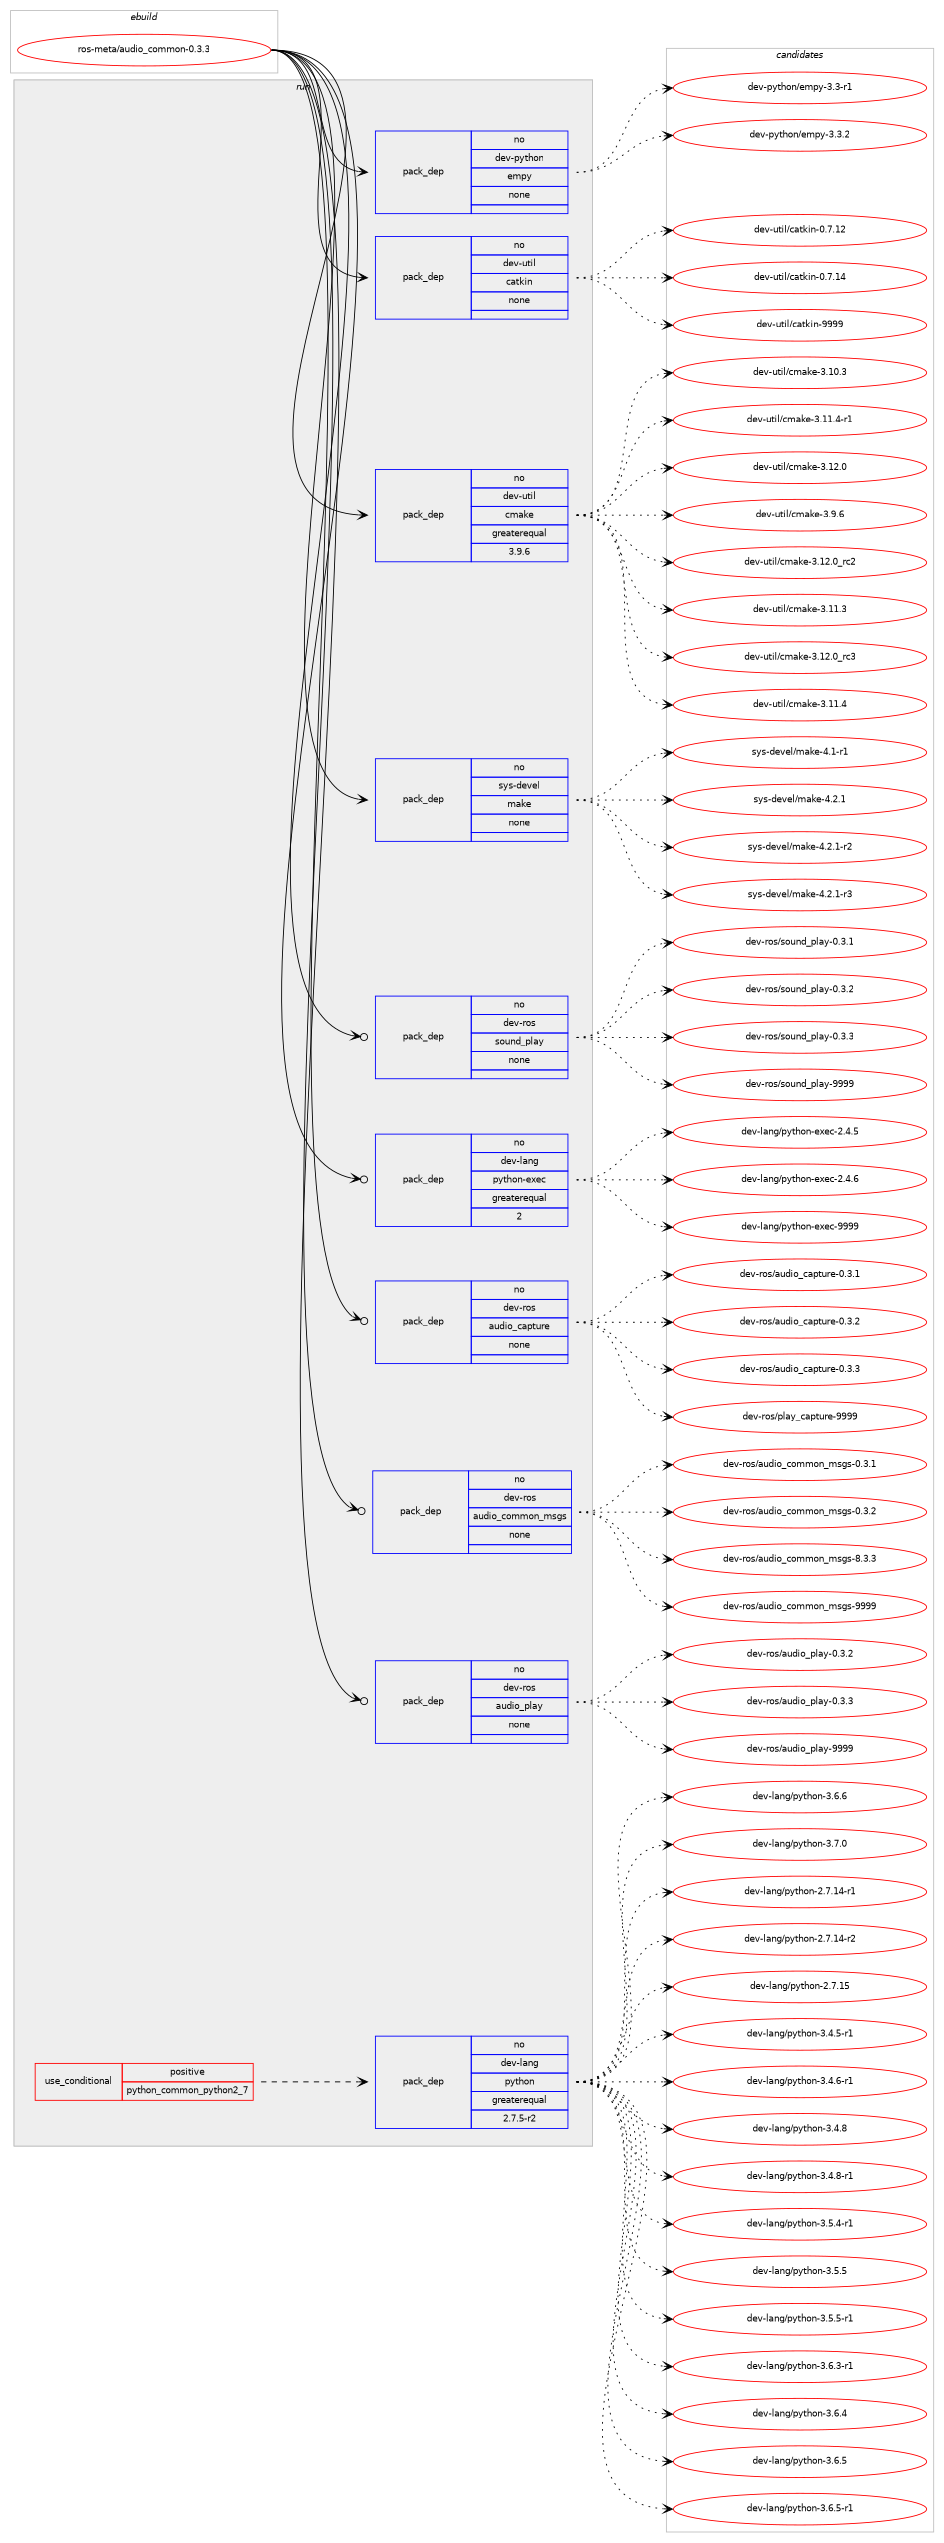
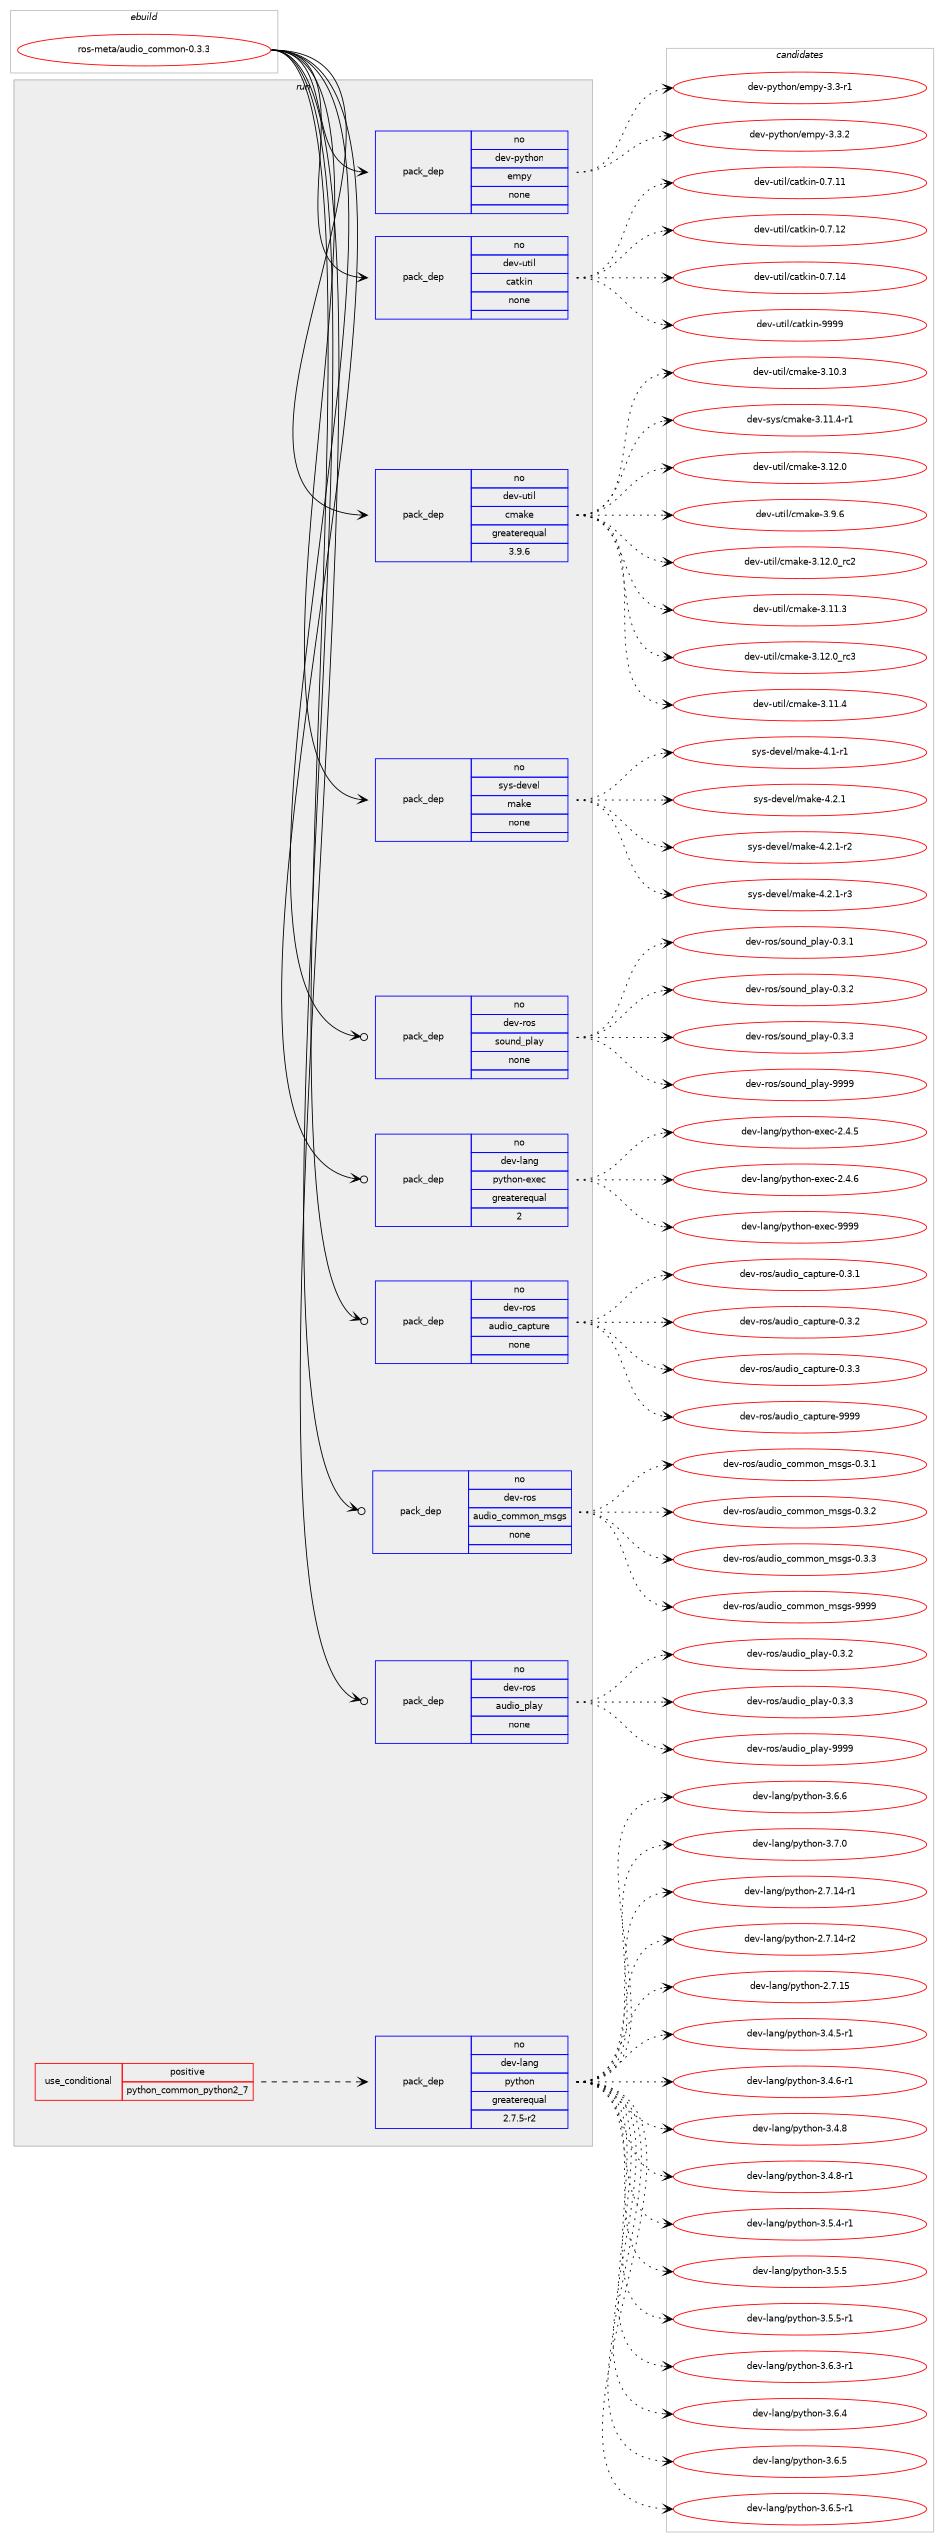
  digraph {
    compound=true
    concentrate=true
    fontname=Helvetica
    fontsize=10
    newrank=true
    rankdir=LR
    ranksep=1.5
    node [color=red fontname=Helvetica fontsize=10]
    edge [arrowhead=vee headport=w style=dotted tailport=e weight=100]
    n1 [label="ros-meta/audio_common-0.3.3" width=4]
    n2 [color=blue label=<<TABLE BORDER="0" CELLBORDER="1" CELLSPACING="0" CELLPADDING="4" WIDTH="220"><TR><TD ROWSPAN="6" CELLPADDING="30">pack_dep</TD></TR><TR><TD WIDTH="110">no</TD></TR><TR><TD>dev-python</TD></TR><TR><TD>empy</TD></TR><TR><TD>none</TD></TR><TR><TD></TD></TR></TABLE>> shape=none]
    n3 [color=blue label=<<TABLE BORDER="0" CELLBORDER="1" CELLSPACING="0" CELLPADDING="4" WIDTH="220"><TR><TD ROWSPAN="6" CELLPADDING="30">pack_dep</TD></TR><TR><TD WIDTH="110">no</TD></TR><TR><TD>dev-util</TD></TR><TR><TD>catkin</TD></TR><TR><TD>none</TD></TR><TR><TD></TD></TR></TABLE>> shape=none]
    n4 [color=blue label=<<TABLE BORDER="0" CELLBORDER="1" CELLSPACING="0" CELLPADDING="4" WIDTH="220"><TR><TD ROWSPAN="6" CELLPADDING="30">pack_dep</TD></TR><TR><TD WIDTH="110">no</TD></TR><TR><TD>dev-util</TD></TR><TR><TD>cmake</TD></TR><TR><TD>greaterequal</TD></TR><TR><TD>3.9.6</TD></TR></TABLE>> shape=none]
    n5 [color=blue label=<<TABLE BORDER="0" CELLBORDER="1" CELLSPACING="0" CELLPADDING="4" WIDTH="220"><TR><TD ROWSPAN="6" CELLPADDING="30">pack_dep</TD></TR><TR><TD WIDTH="110">no</TD></TR><TR><TD>sys-devel</TD></TR><TR><TD>make</TD></TR><TR><TD>none</TD></TR><TR><TD></TD></TR></TABLE>> shape=none]
    n6 [color=blue label=<<TABLE BORDER="0" CELLBORDER="1" CELLSPACING="0" CELLPADDING="4" WIDTH="220"><TR><TD ROWSPAN="6" CELLPADDING="30">pack_dep</TD></TR><TR><TD WIDTH="110">no</TD></TR><TR><TD>dev-lang</TD></TR><TR><TD>python</TD></TR><TR><TD>greaterequal</TD></TR><TR><TD>2.7.5-r2</TD></TR></TABLE>> shape=none]
    n7 [label=<<TABLE BORDER="0" CELLBORDER="1" CELLSPACING="0" CELLPADDING="4"><TR><TD ROWSPAN="3" CELLPADDING="10">use_conditional</TD></TR><TR><TD>positive</TD></TR><TR><TD>python_common_python2_7</TD></TR></TABLE>> shape=none]
    n8 [color=blue label=<<TABLE BORDER="0" CELLBORDER="1" CELLSPACING="0" CELLPADDING="4" WIDTH="220"><TR><TD ROWSPAN="6" CELLPADDING="30">pack_dep</TD></TR><TR><TD WIDTH="110">no</TD></TR><TR><TD>dev-lang</TD></TR><TR><TD>python-exec</TD></TR><TR><TD>greaterequal</TD></TR><TR><TD>2</TD></TR></TABLE>> shape=none]
    n9 [color=blue label=<<TABLE BORDER="0" CELLBORDER="1" CELLSPACING="0" CELLPADDING="4" WIDTH="220"><TR><TD ROWSPAN="6" CELLPADDING="30">pack_dep</TD></TR><TR><TD WIDTH="110">no</TD></TR><TR><TD>dev-ros</TD></TR><TR><TD>audio_capture</TD></TR><TR><TD>none</TD></TR><TR><TD></TD></TR></TABLE>> shape=none]
    n10 [color=blue label=<<TABLE BORDER="0" CELLBORDER="1" CELLSPACING="0" CELLPADDING="4" WIDTH="220"><TR><TD ROWSPAN="6" CELLPADDING="30">pack_dep</TD></TR><TR><TD WIDTH="110">no</TD></TR><TR><TD>dev-ros</TD></TR><TR><TD>audio_common_msgs</TD></TR><TR><TD>none</TD></TR><TR><TD></TD></TR></TABLE>> shape=none]
    n11 [color=blue label=<<TABLE BORDER="0" CELLBORDER="1" CELLSPACING="0" CELLPADDING="4" WIDTH="220"><TR><TD ROWSPAN="6" CELLPADDING="30">pack_dep</TD></TR><TR><TD WIDTH="110">no</TD></TR><TR><TD>dev-ros</TD></TR><TR><TD>audio_play</TD></TR><TR><TD>none</TD></TR><TR><TD></TD></TR></TABLE>> shape=none]
    n12 [color=blue label=<<TABLE BORDER="0" CELLBORDER="1" CELLSPACING="0" CELLPADDING="4" WIDTH="220"><TR><TD ROWSPAN="6" CELLPADDING="30">pack_dep</TD></TR><TR><TD WIDTH="110">no</TD></TR><TR><TD>dev-ros</TD></TR><TR><TD>sound_play</TD></TR><TR><TD>none</TD></TR><TR><TD></TD></TR></TABLE>> shape=none]
    n13 [label="dev-python/empy-3.3-r1" width=4]
    n14 [label="dev-python/empy-3.3.2" width=4]
+   n15 [label="dev-util/catkin-0.7.11" width=4]
    n16 [label="dev-util/catkin-0.7.12" width=4]
    n17 [label="dev-util/catkin-0.7.14" width=4]
    n18 [label="dev-util/catkin-9999" width=4]
    n19 [label="dev-util/cmake-3.12.0_rc2" width=4]
    n20 [label="dev-util/cmake-3.11.3" width=4]
    n21 [label="dev-util/cmake-3.12.0_rc3" width=4]
    n22 [label="dev-util/cmake-3.11.4" width=4]
    n23 [label="dev-util/cmake-3.10.3" width=4]
-   n24 [label="dev-util/cmake-3.11.4-r1" width=4]
+   n24 [label="dev-sys/cmake-3.11.4-r1" width=4]
    n25 [label="dev-util/cmake-3.12.0" width=4]
    n26 [label="dev-util/cmake-3.9.6" width=4]
    n27 [label="sys-devel/make-4.1-r1" width=4]
    n28 [label="sys-devel/make-4.2.1" width=4]
    n29 [label="sys-devel/make-4.2.1-r2" width=4]
    n30 [label="sys-devel/make-4.2.1-r3" width=4]
    n31 [label="dev-lang/python-2.7.14-r1" width=4]
    n32 [label="dev-lang/python-2.7.14-r2" width=4]
    n33 [label="dev-lang/python-2.7.15" width=4]
    n34 [label="dev-lang/python-3.4.5-r1" width=4]
    n35 [label="dev-lang/python-3.4.6-r1" width=4]
    n36 [label="dev-lang/python-3.4.8" width=4]
    n37 [label="dev-lang/python-3.4.8-r1" width=4]
    n38 [label="dev-lang/python-3.5.4-r1" width=4]
    n39 [label="dev-lang/python-3.5.5" width=4]
    n40 [label="dev-lang/python-3.5.5-r1" width=4]
    n41 [label="dev-lang/python-3.6.3-r1" width=4]
    n42 [label="dev-lang/python-3.6.4" width=4]
    n43 [label="dev-lang/python-3.6.5" width=4]
    n44 [label="dev-lang/python-3.6.5-r1" width=4]
    n45 [label="dev-lang/python-3.6.6" width=4]
    n46 [label="dev-lang/python-3.7.0" width=4]
    n47 [label="dev-lang/python-exec-2.4.5" width=4]
    n48 [label="dev-lang/python-exec-2.4.6" width=4]
    n49 [label="dev-lang/python-exec-9999" width=4]
    n50 [label="dev-ros/audio_capture-0.3.1" width=4]
    n51 [label="dev-ros/audio_capture-0.3.2" width=4]
    n52 [label="dev-ros/audio_capture-0.3.3" width=4]
-   n53 [label="dev-ros/play_capture-9999" width=4]
+   n53 [label="dev-ros/audio_capture-9999" width=4]
    n54 [label="dev-ros/audio_common_msgs-0.3.1" width=4]
    n55 [label="dev-ros/audio_common_msgs-0.3.2" width=4]
-   n56 [label="dev-ros/audio_common_msgs-8.3.3" width=4]
+   n56 [label="dev-ros/audio_common_msgs-0.3.3" width=4]
    n57 [label="dev-ros/audio_common_msgs-9999" width=4]
    n58 [label="dev-ros/audio_play-0.3.2" width=4]
    n59 [label="dev-ros/audio_play-0.3.3" width=4]
    n60 [label="dev-ros/audio_play-9999" width=4]
    n61 [label="dev-ros/sound_play-0.3.1" width=4]
    n62 [label="dev-ros/sound_play-0.3.2" width=4]
    n63 [label="dev-ros/sound_play-0.3.3" width=4]
    n64 [label="dev-ros/sound_play-9999" width=4]
    subgraph cluster_1 {
      color=gray
      label=<<i>ebuild</i>>
      rank=same
      n1
    }
    subgraph cluster_2 {
      color=gray
      label=<<i>dependencies</i>>
      subgraph cluster_3 {
        color=gray
        fillcolor="#eeeeee"
        label=<<i>compile</i>>
        style=filled
        subgraph sub_4 {
          color=gray
          fillcolor="#eeeeee"
          label=<<i>compile</i>>
          style=filled
          n2
        }
        subgraph sub_5 {
          color=gray
          fillcolor="#eeeeee"
          label=<<i>compile</i>>
          style=filled
          n3
        }
        subgraph sub_6 {
          color=gray
          fillcolor="#eeeeee"
          label=<<i>compile</i>>
          style=filled
          n4
        }
        subgraph sub_7 {
          color=gray
          fillcolor="#eeeeee"
          label=<<i>compile</i>>
          style=filled
          n5
        }
      }
      subgraph cluster_8 {
        color=gray
        fillcolor="#eeeeee"
        label=<<i>compile and run</i>>
        style=filled
        subgraph sub_9 {
          color=gray
          fillcolor="#eeeeee"
          label=<<i>compile and run</i>>
          style=filled
          n7
          subgraph sub_10 {
            color=gray
            fillcolor="#eeeeee"
            label=<<i>compile and run</i>>
            style=filled
            n6
          }
        }
        subgraph sub_11 {
          color=gray
          fillcolor="#eeeeee"
          label=<<i>compile and run</i>>
          style=filled
          n8
        }
        subgraph sub_12 {
          color=gray
          fillcolor="#eeeeee"
          label=<<i>compile and run</i>>
          style=filled
          n9
        }
        subgraph sub_13 {
          color=gray
          fillcolor="#eeeeee"
          label=<<i>compile and run</i>>
          style=filled
          n10
        }
        subgraph sub_14 {
          color=gray
          fillcolor="#eeeeee"
          label=<<i>compile and run</i>>
          style=filled
          n11
        }
        subgraph sub_15 {
          color=gray
          fillcolor="#eeeeee"
          label=<<i>compile and run</i>>
          style=filled
          n12
        }
      }
      subgraph cluster_16 {
        color=gray
        fillcolor="#eeeeee"
        label=<<i>run</i>>
        style=filled
      }
    }
    subgraph cluster_17 {
      color=gray
      label=<<i>candidates</i>>
      rank=same
      subgraph sub_18 {
        color=black
        label=<<i>candidates</i>>
        nodesep=1
        rank=same
        n13
        n14
      }
      subgraph sub_19 {
        color=black
        label=<<i>candidates</i>>
        nodesep=1
        rank=same
+       n15
        n16
        n17
        n18
      }
      subgraph sub_20 {
        color=black
        label=<<i>candidates</i>>
        nodesep=1
        rank=same
        n19
        n20
        n21
        n22
        n23
        n24
        n25
        n26
      }
      subgraph sub_21 {
        color=black
        label=<<i>candidates</i>>
        nodesep=1
        rank=same
        n27
        n28
        n29
        n30
      }
      subgraph sub_22 {
        color=black
        label=<<i>candidates</i>>
        nodesep=1
        rank=same
        n31
        n32
        n33
        n34
        n35
        n36
        n37
        n38
        n39
        n40
        n41
        n42
        n43
        n44
        n45
        n46
      }
      subgraph sub_23 {
        color=black
        label=<<i>candidates</i>>
        nodesep=1
        rank=same
        n47
        n48
        n49
      }
      subgraph sub_24 {
        color=black
        label=<<i>candidates</i>>
        nodesep=1
        rank=same
        n50
        n51
        n52
        n53
      }
      subgraph sub_25 {
        color=black
        label=<<i>candidates</i>>
        nodesep=1
        rank=same
        n54
        n55
        n56
        n57
      }
      subgraph sub_26 {
        color=black
        label=<<i>candidates</i>>
        nodesep=1
        rank=same
        n58
        n59
        n60
      }
      subgraph sub_27 {
        color=black
        label=<<i>candidates</i>>
        nodesep=1
        rank=same
        n61
        n62
        n63
        n64
      }
    }
    n1 -> n2 [style=solid weight=20]
    n1 -> n3 [style=solid weight=20]
    n1 -> n4 [style=solid weight=20]
    n1 -> n5 [style=solid weight=20]
    n1 -> n8 [arrowhead=odotvee style=solid weight=20]
    n1 -> n9 [arrowhead=odotvee style=solid weight=20]
    n1 -> n10 [arrowhead=odotvee style=solid weight=20]
    n1 -> n11 [arrowhead=odotvee style=solid weight=20]
    n1 -> n12 [arrowhead=odotvee style=solid weight=20]
    n2 -> n13
    n2 -> n14
+   n3 -> n15
    n3 -> n16
    n3 -> n17
    n3 -> n18
    n4 -> n19
    n4 -> n20
    n4 -> n21
    n4 -> n22
    n4 -> n23
    n4 -> n24
    n4 -> n25
    n4 -> n26
    n5 -> n27
    n5 -> n28
    n5 -> n29
    n5 -> n30
    n6 -> n31
    n6 -> n32
    n6 -> n33
    n6 -> n34
    n6 -> n35
    n6 -> n36
    n6 -> n37
    n6 -> n38
    n6 -> n39
    n6 -> n40
    n6 -> n41
    n6 -> n42
    n6 -> n43
    n6 -> n44
    n6 -> n45
    n6 -> n46
    n7 -> n6 [style=dashed weight=20]
    n8 -> n47
    n8 -> n48
    n8 -> n49
    n9 -> n50
    n9 -> n51
    n9 -> n52
    n9 -> n53
    n10 -> n54
    n10 -> n55
    n10 -> n56
    n10 -> n57
    n11 -> n58
    n11 -> n59
    n11 -> n60
    n12 -> n61
    n12 -> n62
    n12 -> n63
    n12 -> n64
  }
